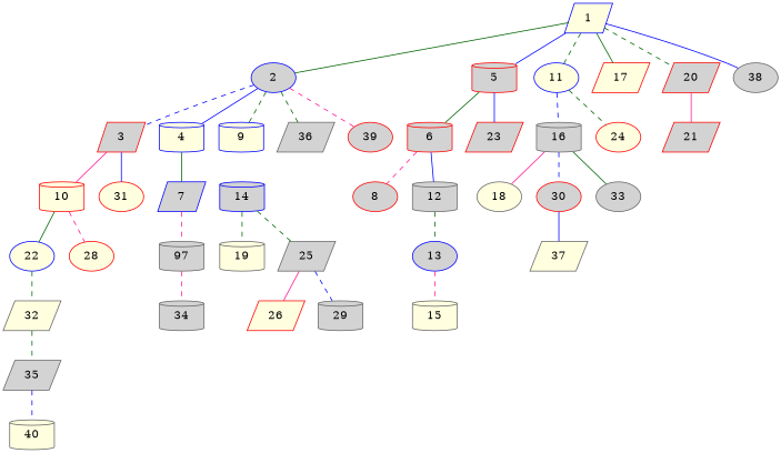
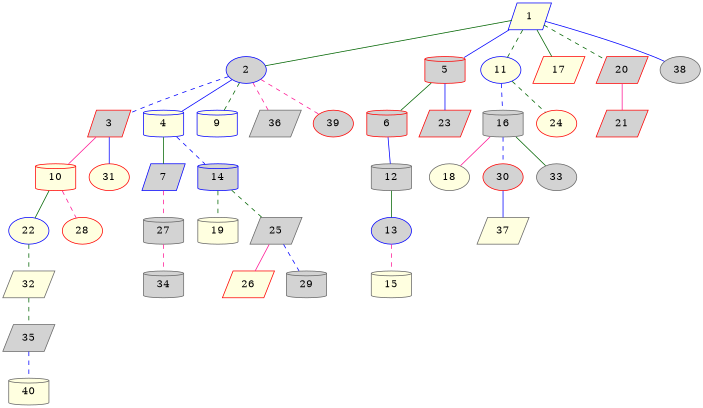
  graph {
    node [color=gray40 fillcolor=lightgrey shape=cylinder style=filled]
    edge [color=darkgreen style=dashed]
    1 [color=blue fillcolor=lightyellow shape=parallelogram]
    2 [color=blue shape=ellipse]
    5 [color=red]
    11 [color=blue fillcolor=lightyellow shape=ellipse]
    17 [color=red fillcolor=lightyellow shape=parallelogram]
    20 [color=red shape=parallelogram]
    38 [shape=ellipse]
    3 [color=red shape=parallelogram]
    4 [color=blue fillcolor=lightyellow]
    9 [color=blue fillcolor=lightyellow]
    36 [shape=parallelogram]
    39 [color=red shape=ellipse]
    6 [color=red]
    23 [color=red shape=parallelogram]
    16
    24 [color=red fillcolor=lightyellow shape=ellipse]
    21 [color=red shape=parallelogram]
    10 [color=red fillcolor=lightyellow]
    31 [color=red fillcolor=lightyellow shape=ellipse]
    7 [color=blue shape=parallelogram]
    14 [color=blue]
-   8 [color=red shape=ellipse]
    12
    18 [fillcolor=lightyellow shape=ellipse]
    30 [color=red shape=ellipse]
    33 [shape=ellipse]
    22 [color=blue fillcolor=lightyellow shape=ellipse]
    28 [color=red fillcolor=lightyellow shape=ellipse]
-   27 [label=97]
+   27
    19 [fillcolor=lightyellow]
    25 [shape=parallelogram]
    32 [fillcolor=lightyellow shape=parallelogram]
    34
    26 [color=red fillcolor=lightyellow shape=parallelogram]
    29
    13 [color=blue shape=ellipse]
    15 [fillcolor=lightyellow]
    35 [shape=parallelogram]
    37 [fillcolor=lightyellow shape=parallelogram]
    40 [fillcolor=lightyellow]
    1 -- 2 [style=solid]
    1 -- 5 [color=blue style=solid]
    1 -- 11
    1 -- 17 [style=solid]
    1 -- 20
    1 -- 38 [color=blue style=solid]
    2 -- 3 [color=blue]
    2 -- 4 [color=blue style=solid]
    2 -- 9
-   2 -- 36
+   2 -- 36 [color=deeppink]
    2 -- 39 [color=deeppink]
    5 -- 6 [style=solid]
    5 -- 23 [color=blue style=solid]
    11 -- 16 [color=blue]
    11 -- 24
    20 -- 21 [color=deeppink style=solid]
    3 -- 10 [color=deeppink style=solid]
    3 -- 31 [color=blue style=solid]
    4 -- 7 [style=solid]
-   6 -- 8 [color=deeppink]
+   4 -- 14 [color=blue]
    6 -- 12 [color=blue style=solid]
    16 -- 18 [color=deeppink style=solid]
    16 -- 30 [color=blue]
    16 -- 33 [style=solid]
    10 -- 22 [style=solid]
    10 -- 28 [color=deeppink]
    7 -- 27 [color=deeppink]
    14 -- 19
    14 -- 25
-   12 -- 13
+   12 -- 13 [style=solid]
    30 -- 37 [color=blue style=solid]
    22 -- 32
    27 -- 34 [color=deeppink]
    25 -- 26 [color=deeppink style=solid]
    25 -- 29 [color=blue]
    32 -- 35
    13 -- 15 [color=deeppink]
    35 -- 40 [color=blue]
  }
